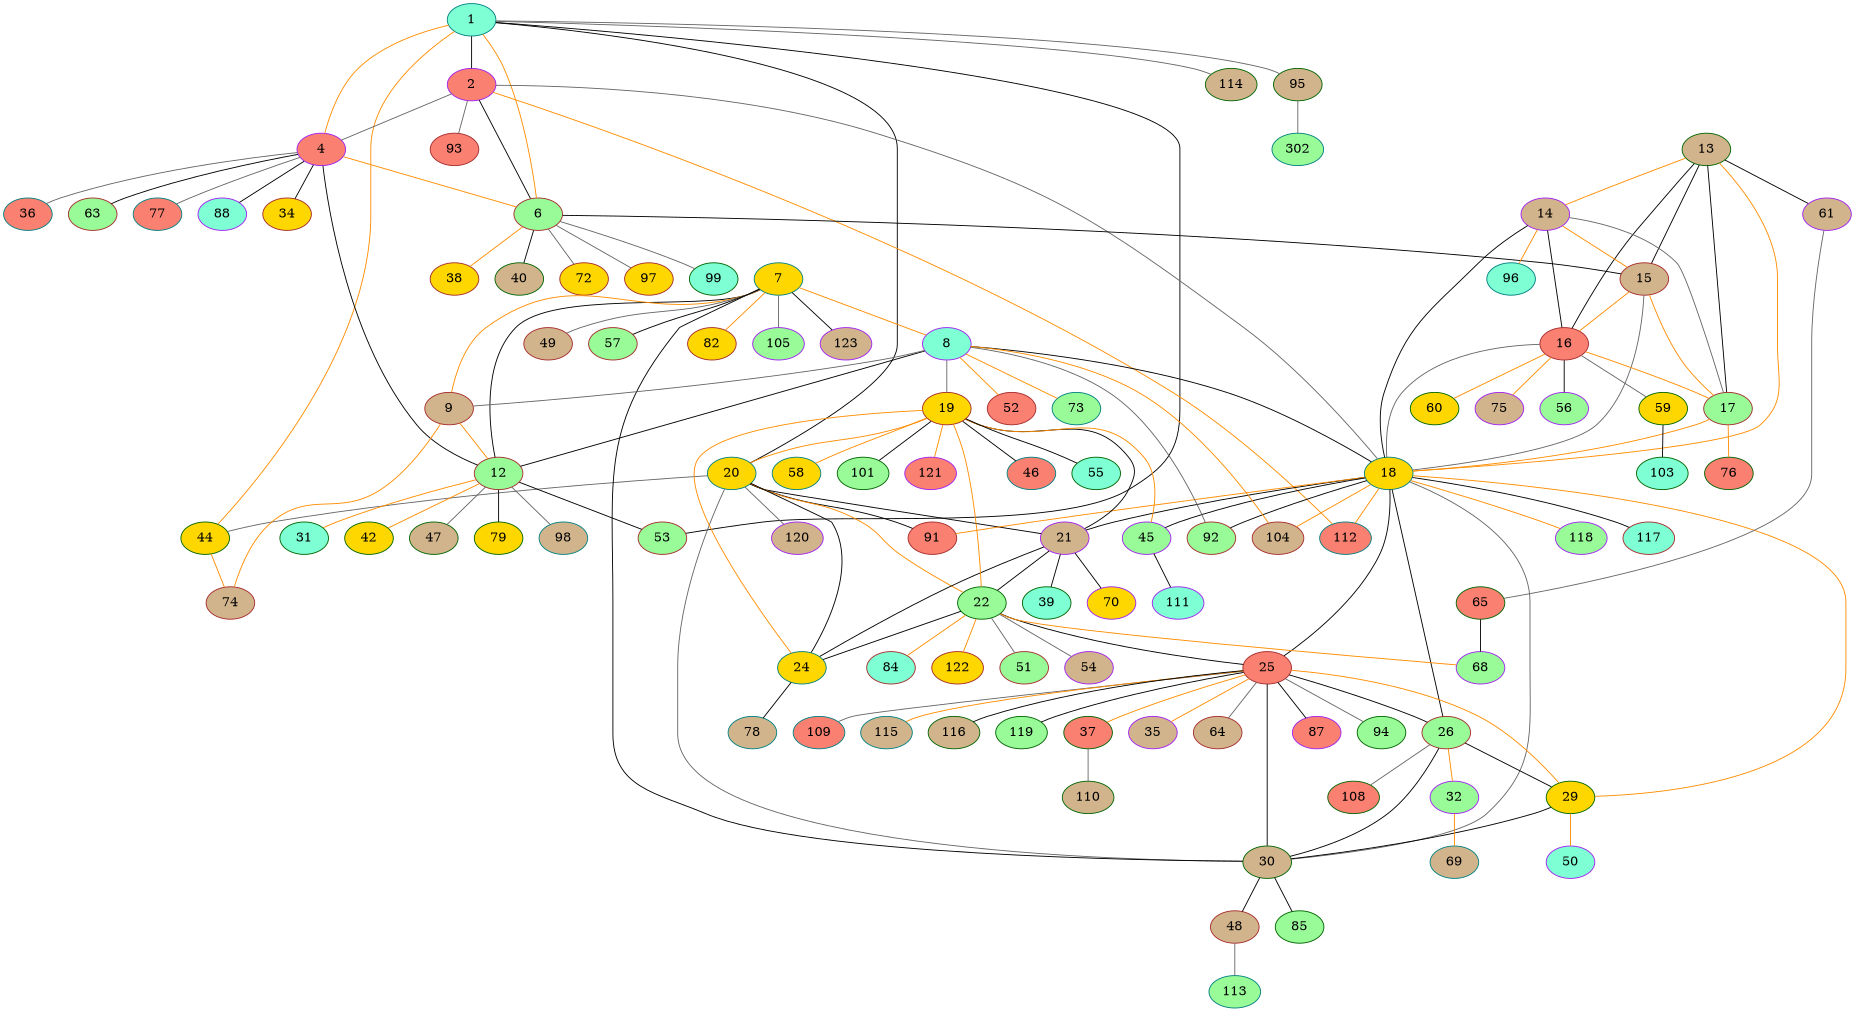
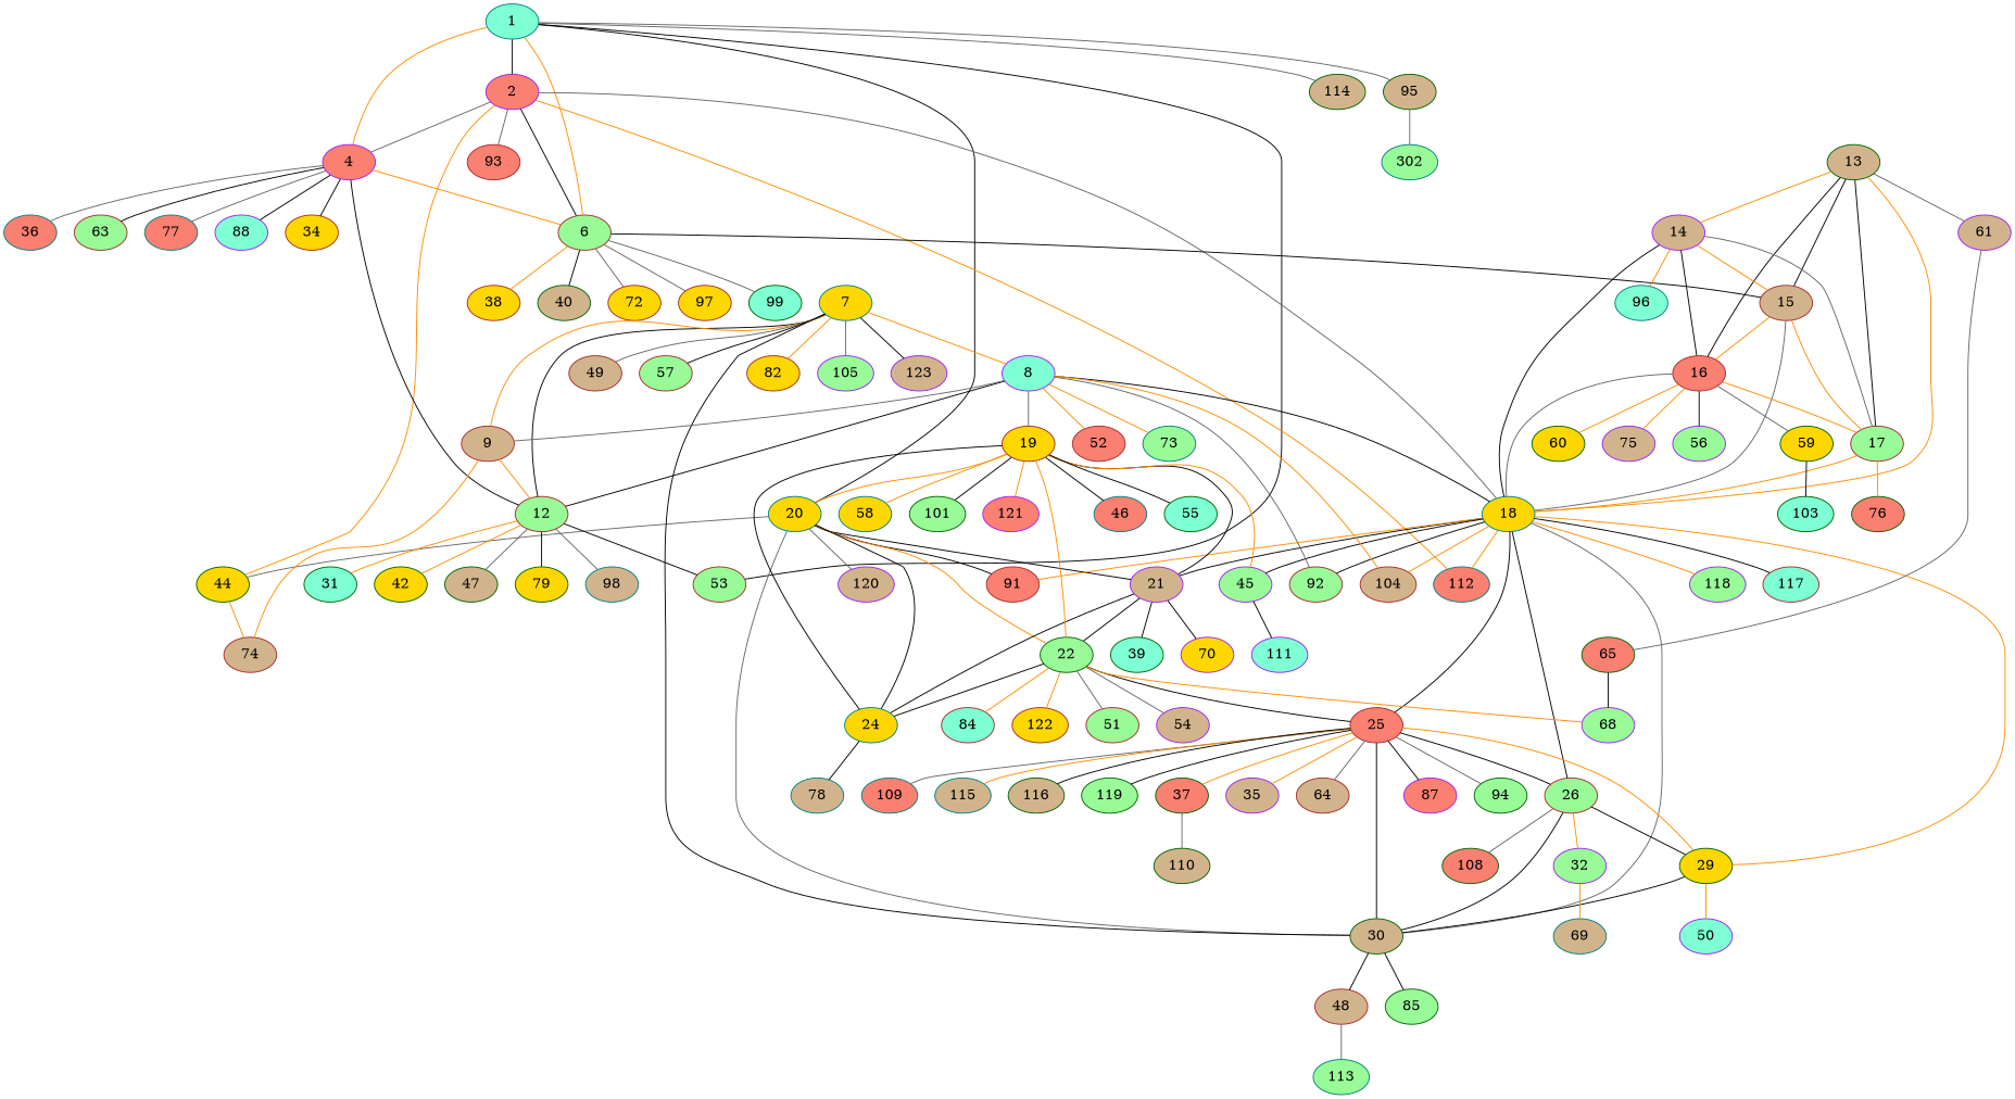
  graph {
    node [color=brown fillcolor=tan style=filled]
    edge [color=black]
    1 [color=teal fillcolor=aquamarine super="+3"]
    2 [color=purple fillcolor=salmon super="+62"]
    4 [color=purple fillcolor=salmon super="+5"]
    6 [fillcolor=palegreen super="+86"]
    20 [color=teal fillcolor=gold]
    53 [fillcolor=palegreen]
    95 [color=darkgreen]
    114 [color=darkgreen]
    18 [color=teal fillcolor=gold super="+27"]
    44 [color=darkgreen fillcolor=gold]
    93 [fillcolor=salmon]
    112 [color=teal fillcolor=salmon]
    12 [fillcolor=palegreen super="+41"]
    34 [fillcolor=gold]
    36 [color=teal fillcolor=salmon]
    63 [fillcolor=palegreen]
    77 [color=teal fillcolor=salmon]
    88 [color=purple fillcolor=aquamarine]
    15 [super="+83"]
    38 [fillcolor=gold]
    40 [color=darkgreen]
    72 [fillcolor=gold]
    97 [fillcolor=gold]
    99 [color=darkgreen fillcolor=aquamarine]
    30 [color=darkgreen super="+106"]
    21 [color=purple super="+33"]
    91 [fillcolor=salmon]
    22 [color=darkgreen fillcolor=palegreen super="+90"]
    24 [color=teal fillcolor=gold super="+89"]
    120 [color=purple]
    n31 [color=teal fillcolor=palegreen label=302]
    92 [fillcolor=palegreen]
    104
    25 [fillcolor=salmon super="+28"]
    26 [fillcolor=palegreen]
    29 [color=darkgreen fillcolor=gold]
    45 [color=purple fillcolor=palegreen]
    117 [fillcolor=aquamarine]
    118 [color=purple fillcolor=palegreen]
    74 [super="+80"]
    31 [color=darkgreen fillcolor=aquamarine]
    42 [color=darkgreen fillcolor=gold]
    47 [color=darkgreen]
    79 [color=darkgreen fillcolor=gold]
    98 [color=teal]
    16 [fillcolor=salmon super="+81"]
    17 [fillcolor=palegreen super="+124"]
    7 [color=teal fillcolor=gold super="+11"]
    8 [color=purple fillcolor=aquamarine super="+10"]
    9 [super="+43"]
    49
    57 [fillcolor=palegreen]
    82 [fillcolor=gold]
    105 [color=purple fillcolor=palegreen]
    123 [color=purple]
    19 [fillcolor=gold super="+23"]
    52 [fillcolor=salmon]
    73 [color=teal fillcolor=palegreen]
    48
    85 [color=darkgreen fillcolor=palegreen]
    46 [color=teal fillcolor=salmon]
    55 [color=darkgreen fillcolor=aquamarine]
    58 [color=teal fillcolor=gold]
    101 [color=darkgreen fillcolor=palegreen]
    121 [color=purple fillcolor=salmon]
    13 [color=darkgreen super="+67"]
    14 [color=purple super="+100"]
    61 [color=purple]
    96 [color=teal fillcolor=aquamarine]
    56 [color=purple fillcolor=palegreen super="+66"]
    59 [color=darkgreen fillcolor=gold]
    60 [color=darkgreen fillcolor=gold]
    75 [color=purple]
    76 [color=darkgreen fillcolor=salmon]
    65 [color=darkgreen fillcolor=salmon]
    103 [color=darkgreen fillcolor=aquamarine]
    39 [color=darkgreen fillcolor=aquamarine]
    70 [color=purple fillcolor=gold]
    35 [color=purple]
    37 [color=darkgreen fillcolor=salmon]
    64
    87 [color=purple fillcolor=salmon]
    94 [color=darkgreen fillcolor=palegreen]
    109 [color=teal fillcolor=salmon]
    115 [color=teal]
    116 [color=darkgreen]
    119 [color=darkgreen fillcolor=palegreen]
    32 [color=purple fillcolor=palegreen]
    108 [color=darkgreen fillcolor=salmon]
    50 [color=purple fillcolor=aquamarine super="+71"]
    111 [color=purple fillcolor=aquamarine]
    51 [fillcolor=palegreen super="+107"]
    54 [color=purple]
    68 [color=purple fillcolor=palegreen]
    84 [fillcolor=aquamarine]
    122 [fillcolor=gold]
    78 [color=teal]
    110 [color=darkgreen]
    69 [color=teal]
    113 [color=teal fillcolor=palegreen]
    1 -- 2 [weight=2]
    1 -- 4 [color=darkorange weight=4]
    1 -- 6 [color=darkorange weight=2]
    1 -- 20
    1 -- 53
    1 -- 95 [color=gray40]
    1 -- 114 [color=gray40]
    2 -- 4 [color=gray40 weight=2]
    2 -- 6
    2 -- 18 [color=gray40]
-   1 -- 44 [color=darkorange]
+   2 -- 44 [color=darkorange]
    2 -- 93 [color=gray40]
    2 -- 112 [color=darkorange]
    4 -- 6 [color=darkorange weight=2]
    4 -- 12
    4 -- 34
    4 -- 36 [color=gray40]
    4 -- 63
    4 -- 77 [color=gray40]
    4 -- 88
    6 -- 15
    6 -- 38 [color=darkorange]
    6 -- 40
    6 -- 72 [color=gray40]
    6 -- 97 [color=gray40]
    6 -- 99 [color=gray40]
    20 -- 44 [color=gray40]
    20 -- 30 [color=gray40]
    20 -- 21
    20 -- 91
    20 -- 22 [color=darkorange]
    20 -- 24
    20 -- 120 [color=gray40]
    95 -- n31 [color=gray40]
    18 -- 112 [color=darkorange]
    18 -- 30 [color=gray40]
    18 -- 21
    18 -- 91 [color=darkorange]
    18 -- 92
    18 -- 104 [color=darkorange]
    18 -- 25 [weight=2]
    18 -- 26
    18 -- 29 [color=darkorange]
    18 -- 45
    18 -- 117
    18 -- 118 [color=darkorange]
    44 -- 74 [color=darkorange]
    12 -- 53
    12 -- 31 [color=darkorange]
    12 -- 42 [color=darkorange]
    12 -- 47 [color=gray40]
    12 -- 79
    12 -- 98 [color=gray40]
    15 -- 18 [color=gray40]
    15 -- 16 [color=darkorange]
    15 -- 17 [color=darkorange]
    30 -- 48
    30 -- 85
    21 -- 22
    21 -- 24
    21 -- 39
    21 -- 70
    22 -- 24
    22 -- 25
    22 -- 51 [color=gray40]
    22 -- 54 [color=gray40]
    22 -- 68 [color=darkorange]
    22 -- 84 [color=darkorange]
    22 -- 122 [color=darkorange]
    24 -- 78
    25 -- 30 [weight=2]
    25 -- 26 [weight=2]
    25 -- 29 [color=darkorange weight=2]
    25 -- 35 [color=darkorange]
    25 -- 37 [color=darkorange]
    25 -- 64 [color=gray40]
    25 -- 87
    25 -- 94 [color=gray40]
    25 -- 109 [color=gray40]
    25 -- 115 [color=darkorange]
    25 -- 116
    25 -- 119
    26 -- 30
    26 -- 29
    26 -- 32 [color=darkorange]
    26 -- 108 [color=gray40]
    29 -- 30
    29 -- 50 [color=darkorange]
    45 -- 111
    16 -- 18 [color=gray40]
    16 -- 17 [color=darkorange]
    16 -- 56
    16 -- 59 [color=gray40]
    16 -- 60 [color=darkorange]
    16 -- 75 [color=darkorange]
    17 -- 18 [color=darkorange]
    17 -- 76 [color=darkorange]
    7 -- 12 [weight=2]
    7 -- 30
    7 -- 8 [color=darkorange weight=4]
    7 -- 9 [color=darkorange weight=2]
    7 -- 49 [color=gray40]
    7 -- 57
    7 -- 82 [color=darkorange]
    7 -- 105 [color=gray40]
    7 -- 123
    8 -- 18
    8 -- 12 [weight=2]
    8 -- 92 [color=gray40]
    8 -- 104 [color=darkorange]
    8 -- 9 [color=gray40 weight=2]
    8 -- 19 [color=gray40]
    8 -- 52 [color=darkorange]
    8 -- 73 [color=darkorange]
    9 -- 12 [color=darkorange]
    9 -- 74 [color=darkorange]
    19 -- 20 [color=darkorange weight=2]
    19 -- 21 [weight=2]
    19 -- 22 [color=darkorange weight=2]
-   19 -- 24 [color=darkorange weight=2]
+   19 -- 24 [weight=2]
    19 -- 45 [color=darkorange]
    19 -- 46
    19 -- 55
    19 -- 58 [color=darkorange]
    19 -- 101
    19 -- 121 [color=darkorange]
    48 -- 113 [color=gray40]
    13 -- 18 [color=darkorange]
    13 -- 15
    13 -- 16
    13 -- 17
    13 -- 14 [color=darkorange]
-   13 -- 61
+   13 -- 61 [color=gray40]
    14 -- 18
    14 -- 15 [color=darkorange]
    14 -- 16
    14 -- 17 [color=gray40]
    14 -- 96 [color=darkorange]
    61 -- 65 [color=gray40]
    59 -- 103
    65 -- 68
    37 -- 110 [color=gray40]
    32 -- 69 [color=darkorange]
  }
